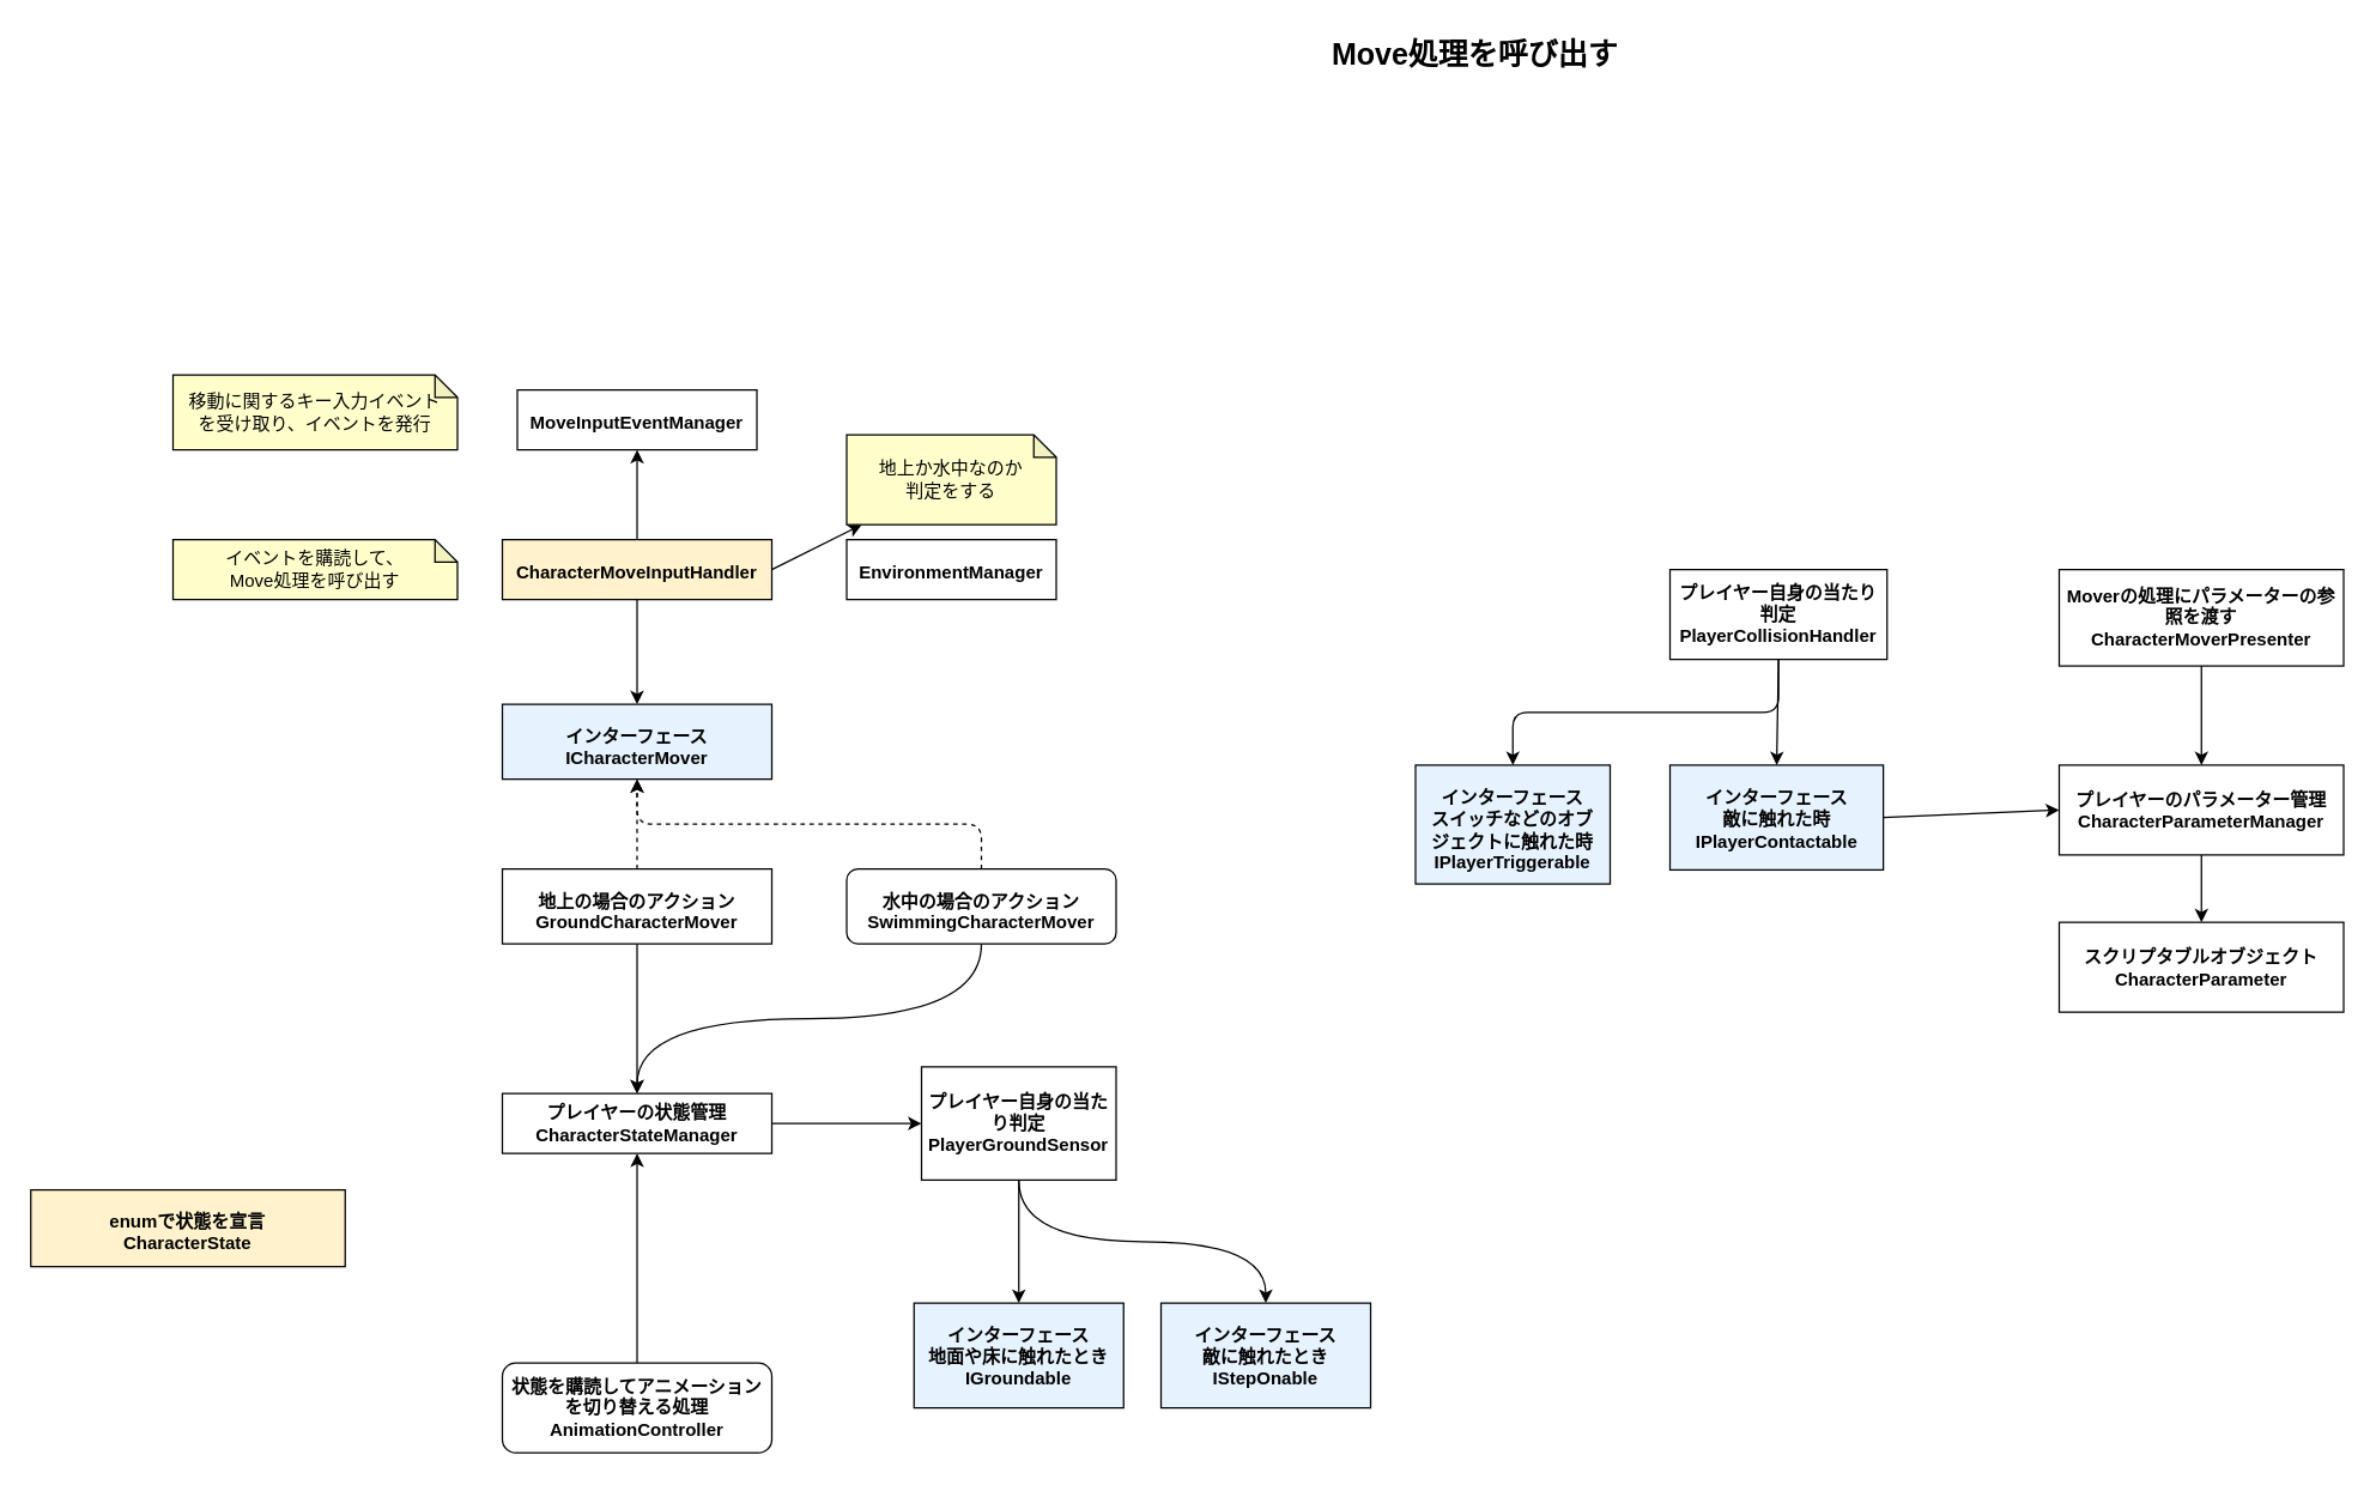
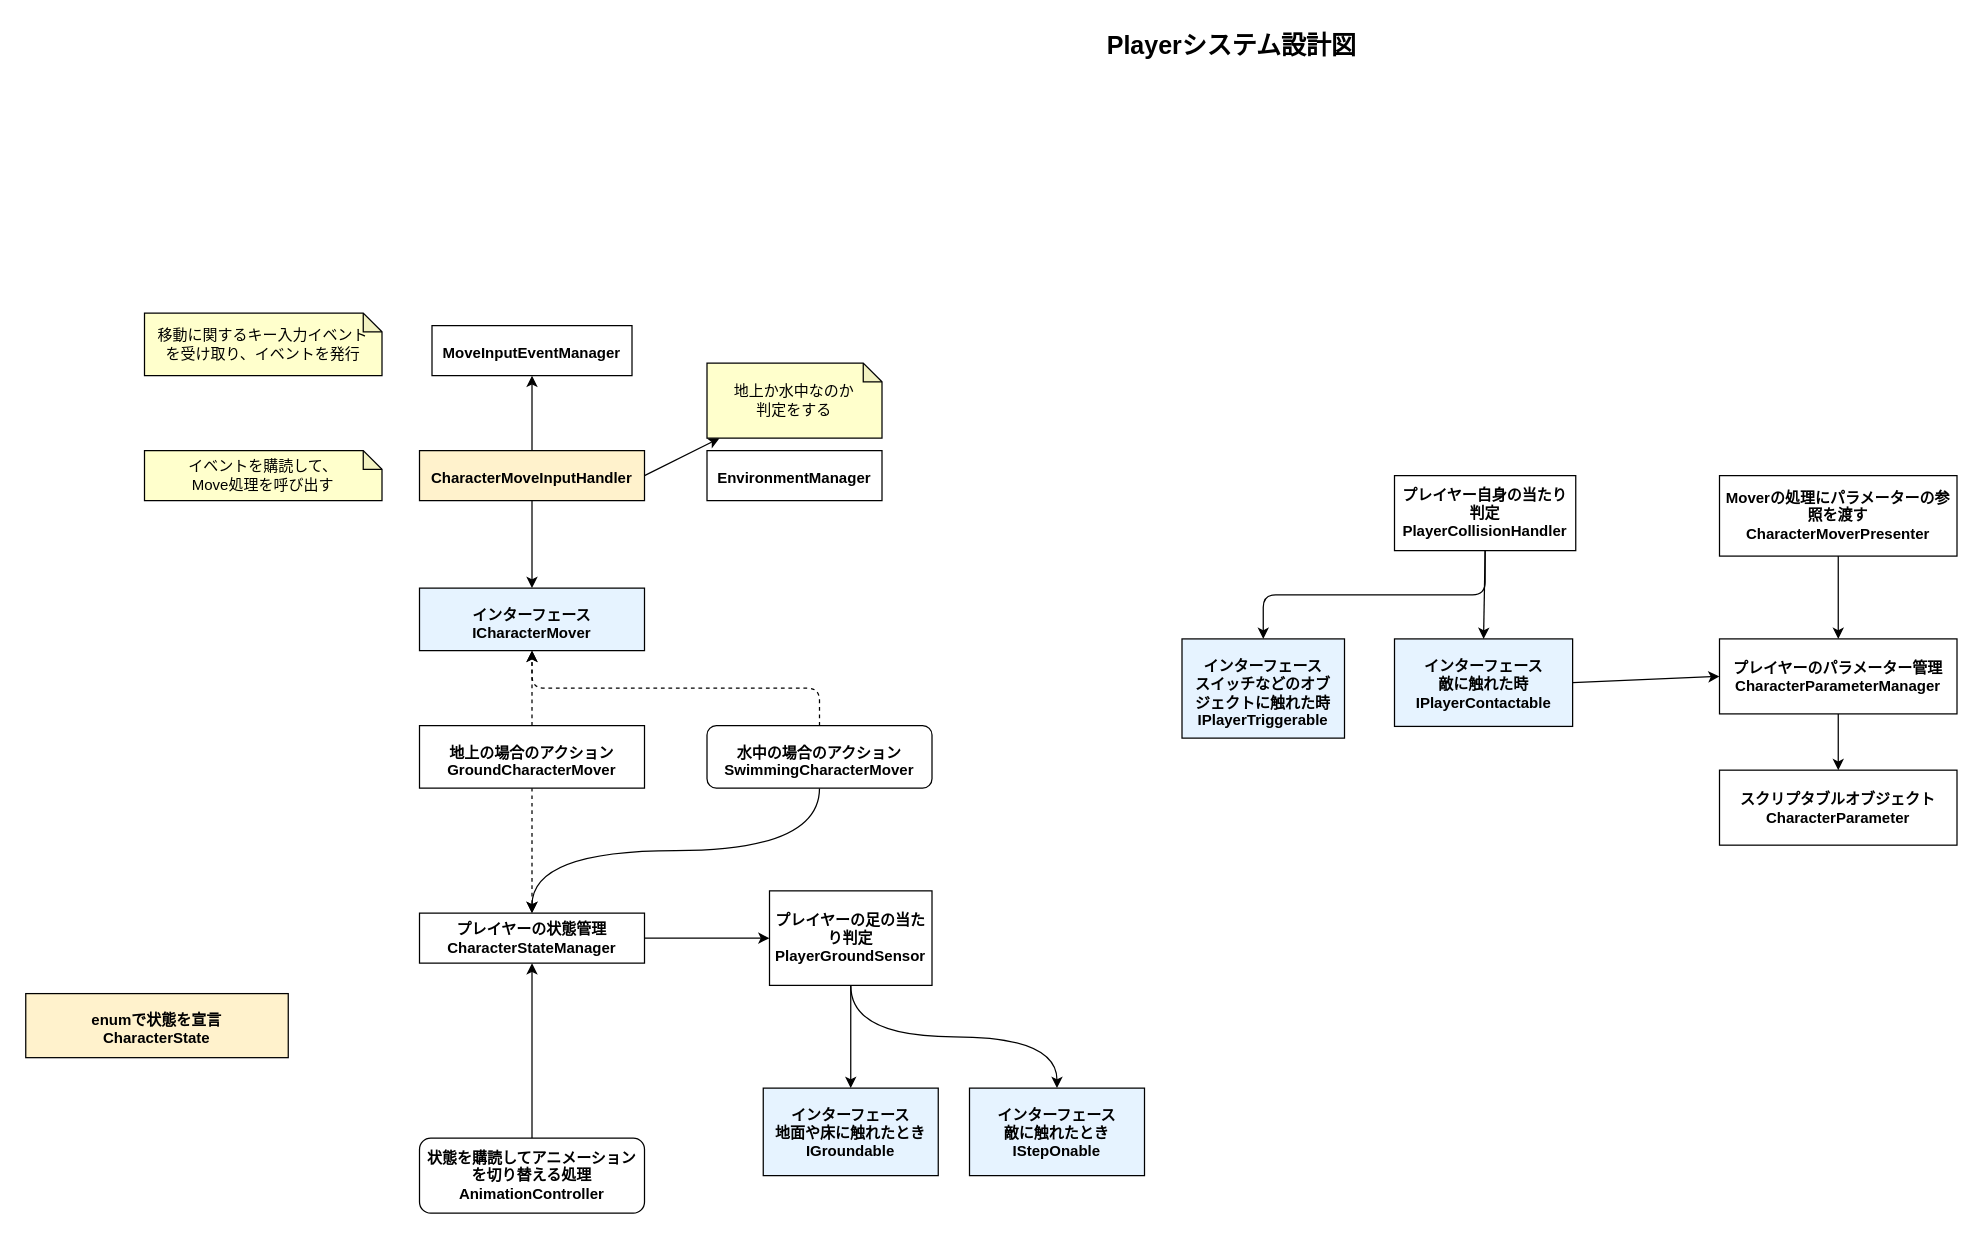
  <mxCell id="0" />
  <mxCell id="1" parent="0" />
- <mxCell id="2" value="Move処理を呼び出す" style="text;html=1;strokeColor=none;fillColor=none;align=center;verticalAlign=middle;whiteSpace=wrap;rounded=0;fontSize=20;fontStyle=1;" parent="1" vertex="1"><mxGeometry x="835" y="20" width="300" height="30" as="geometry" /></mxCell>
+ <mxCell id="2" value="Playerシステム設計図" style="text;html=1;strokeColor=none;fillColor=none;align=center;verticalAlign=middle;whiteSpace=wrap;rounded=0;fontSize=20;fontStyle=1;" parent="1" vertex="1"><mxGeometry x="835" y="20" width="300" height="30" as="geometry" /></mxCell>
  <mxCell id="3" value="&lt;b&gt;MoveInputEventManager&lt;/b&gt;" style="rounded=0;whiteSpace=wrap;html=1;align=center;verticalAlign=top;spacing=10;" parent="1" vertex="1"><mxGeometry x="345" y="260" width="160" height="40" as="geometry" /></mxCell>
  <mxCell id="4" value="&lt;div style=&quot;&quot;&gt;&lt;b&gt;インターフェース&lt;/b&gt;&lt;/div&gt;&lt;div style=&quot;&quot;&gt;&lt;b style=&quot;background-color: transparent;&quot;&gt;ICharacterMover&lt;/b&gt;&lt;/div&gt;" style="rounded=0;whiteSpace=wrap;html=1;align=center;verticalAlign=top;spacing=10;fillColor=#E6F3FF;" parent="1" vertex="1"><mxGeometry x="335" y="470" width="180" height="50" as="geometry" /></mxCell>
  <mxCell id="5" style="edgeStyle=orthogonalEdgeStyle;html=1;exitX=0.5;exitY=0;exitDx=0;exitDy=0;entryX=0.5;entryY=1;entryDx=0;entryDy=0;labelBorderColor=#FFFFFF;jumpSize=5;dashed=1;" parent="1" source="7" target="4" edge="1"><mxGeometry relative="1" as="geometry" /></mxCell>
- <mxCell id="6" style="edgeStyle=orthogonalEdgeStyle;curved=1;html=1;exitX=0.5;exitY=1;exitDx=0;exitDy=0;entryX=0.5;entryY=0;entryDx=0;entryDy=0;" parent="1" source="7" target="21" edge="1"><mxGeometry relative="1" as="geometry" /></mxCell>
+ <mxCell id="6" style="edgeStyle=orthogonalEdgeStyle;curved=1;html=1;exitX=0.5;exitY=1;exitDx=0;exitDy=0;entryX=0.5;entryY=0;entryDx=0;entryDy=0;dashed=1;" parent="1" source="7" target="21" edge="1"><mxGeometry relative="1" as="geometry" /></mxCell>
  <mxCell id="7" value="&lt;div style=&quot;&quot;&gt;&lt;b&gt;地上の場合のアクション&lt;/b&gt;&lt;/div&gt;&lt;div style=&quot;&quot;&gt;&lt;b style=&quot;background-color: transparent;&quot;&gt;GroundCharacterMover&lt;/b&gt;&lt;/div&gt;" style="rounded=0;whiteSpace=wrap;html=1;align=center;verticalAlign=top;spacing=10;" parent="1" vertex="1"><mxGeometry x="335" y="580" width="180" height="50" as="geometry" /></mxCell>
  <mxCell id="8" style="edgeStyle=orthogonalEdgeStyle;html=1;exitX=0.5;exitY=0;exitDx=0;exitDy=0;entryX=0.5;entryY=1;entryDx=0;entryDy=0;dashed=1;" parent="1" source="10" target="4" edge="1"><mxGeometry relative="1" as="geometry" /></mxCell>
  <mxCell id="9" style="edgeStyle=orthogonalEdgeStyle;curved=1;html=1;exitX=0.5;exitY=1;exitDx=0;exitDy=0;entryX=0.5;entryY=0;entryDx=0;entryDy=0;" parent="1" source="10" target="21" edge="1"><mxGeometry relative="1" as="geometry" /></mxCell>
  <mxCell id="10" value="&lt;div style=&quot;&quot;&gt;&lt;b style=&quot;background-color: transparent;&quot;&gt;水中の場合のアクション&lt;/b&gt;&lt;/div&gt;&lt;div style=&quot;&quot;&gt;&lt;b style=&quot;background-color: transparent;&quot;&gt;SwimmingCharacterMover&lt;/b&gt;&lt;/div&gt;" style="whiteSpace=wrap;html=1;align=center;verticalAlign=top;spacing=10;rounded=1;" parent="1" vertex="1"><mxGeometry x="565" y="580" width="180" height="50" as="geometry" /></mxCell>
  <mxCell id="11" style="edgeStyle=none;html=1;exitX=1;exitY=0.5;exitDx=0;exitDy=0;" parent="1" source="14" target="19" edge="1"><mxGeometry relative="1" as="geometry" /></mxCell>
  <mxCell id="12" style="edgeStyle=none;html=1;exitX=0.5;exitY=0;exitDx=0;exitDy=0;entryX=0.5;entryY=1;entryDx=0;entryDy=0;" parent="1" source="14" target="3" edge="1"><mxGeometry relative="1" as="geometry" /></mxCell>
  <mxCell id="13" style="edgeStyle=orthogonalEdgeStyle;curved=1;html=1;exitX=0.5;exitY=1;exitDx=0;exitDy=0;entryX=0.5;entryY=0;entryDx=0;entryDy=0;" parent="1" source="14" target="4" edge="1"><mxGeometry relative="1" as="geometry" /></mxCell>
  <mxCell id="14" value="&lt;div style=&quot;&quot;&gt;&lt;b style=&quot;background-color: transparent;&quot;&gt;CharacterMoveInputHandler&lt;/b&gt;&lt;/div&gt;" style="rounded=0;whiteSpace=wrap;html=1;align=center;verticalAlign=top;spacing=10;fillColor=#fff2cc;" parent="1" vertex="1"><mxGeometry x="335" y="360" width="180" height="40" as="geometry" /></mxCell>
  <mxCell id="15" value="&lt;div style=&quot;&quot;&gt;&lt;b style=&quot;background-color: transparent;&quot;&gt;EnvironmentManager&lt;/b&gt;&lt;/div&gt;" style="rounded=0;whiteSpace=wrap;html=1;align=center;verticalAlign=top;spacing=10;" parent="1" vertex="1"><mxGeometry x="565" y="360" width="140" height="40" as="geometry" /></mxCell>
  <mxCell id="16" value="&lt;div&gt;&lt;span style=&quot;font-weight: bold; background-color: transparent;&quot;&gt;enumで状態を宣言&lt;/span&gt;&lt;/div&gt;&lt;b&gt;CharacterState&lt;/b&gt;" style="rounded=0;whiteSpace=wrap;html=1;align=center;verticalAlign=top;spacing=10;fillColor=#FFF2CC;" parent="1" vertex="1"><mxGeometry x="20" y="794.38" width="210" height="51.25" as="geometry" /></mxCell>
  <mxCell id="17" value="イベントを購読して、&lt;br&gt;Move処理を呼び出す" style="shape=note;whiteSpace=wrap;html=1;backgroundOutline=1;darkOpacity=0.05;size=15;fillColor=#FFFFCC;" parent="1" vertex="1"><mxGeometry x="115" y="360" width="190" height="40" as="geometry" /></mxCell>
  <mxCell id="18" value="移動に関するキー入力イベント&lt;div&gt;を受け取り、イベントを発行&lt;/div&gt;" style="shape=note;whiteSpace=wrap;html=1;backgroundOutline=1;darkOpacity=0.05;size=15;fillColor=#FFFFCC;" parent="1" vertex="1"><mxGeometry x="115" y="250" width="190" height="50" as="geometry" /></mxCell>
  <mxCell id="19" value="地上か水中なのか&lt;div&gt;判定をする&lt;/div&gt;" style="shape=note;whiteSpace=wrap;html=1;backgroundOutline=1;darkOpacity=0.05;size=15;fillColor=#FFFFCC;" parent="1" vertex="1"><mxGeometry x="565" y="290" width="140" height="60" as="geometry" /></mxCell>
  <mxCell id="20" style="edgeStyle=none;html=1;exitX=1;exitY=0.5;exitDx=0;exitDy=0;entryX=0;entryY=0.5;entryDx=0;entryDy=0;" parent="1" source="21" target="31" edge="1"><mxGeometry relative="1" as="geometry" /></mxCell>
  <mxCell id="21" value="&lt;div&gt;&lt;b&gt;プレイヤーの状態管理&lt;/b&gt;&lt;/div&gt;&lt;b&gt;CharacterStateManager&lt;/b&gt;" style="whiteSpace=wrap;html=1;" parent="1" vertex="1"><mxGeometry x="335" y="730" width="180" height="40" as="geometry" /></mxCell>
  <mxCell id="22" style="edgeStyle=orthogonalEdgeStyle;curved=1;html=1;exitX=0.5;exitY=0;exitDx=0;exitDy=0;entryX=0.5;entryY=1;entryDx=0;entryDy=0;" parent="1" source="23" target="21" edge="1"><mxGeometry relative="1" as="geometry" /></mxCell>
  <mxCell id="23" value="&lt;div&gt;&lt;b&gt;状態を購読してアニメーションを切り替える処理&lt;/b&gt;&lt;/div&gt;&lt;div&gt;&lt;b style=&quot;background-color: transparent;&quot;&gt;AnimationController&lt;/b&gt;&lt;/div&gt;" style="whiteSpace=wrap;html=1;rounded=1;" parent="1" vertex="1"><mxGeometry x="335" y="910" width="180" height="60" as="geometry" /></mxCell>
  <mxCell id="24" style="edgeStyle=orthogonalEdgeStyle;curved=1;html=1;exitX=0.5;exitY=1;exitDx=0;exitDy=0;entryX=0.5;entryY=0;entryDx=0;entryDy=0;" parent="1" source="25" target="26" edge="1"><mxGeometry relative="1" as="geometry" /></mxCell>
  <mxCell id="25" value="&lt;div&gt;&lt;b&gt;プレイヤーのパラメーター管理&lt;/b&gt;&lt;/div&gt;&lt;b&gt;CharacterParameterManager&lt;/b&gt;" style="whiteSpace=wrap;html=1;" parent="1" vertex="1"><mxGeometry x="1375" y="510.62" width="190" height="60" as="geometry" /></mxCell>
  <mxCell id="26" value="&lt;div&gt;&lt;b&gt;スクリプタブルオブジェクト&lt;/b&gt;&lt;/div&gt;&lt;b&gt;CharacterParameter&lt;/b&gt;" style="whiteSpace=wrap;html=1;" parent="1" vertex="1"><mxGeometry x="1375" y="615.63" width="190" height="60" as="geometry" /></mxCell>
  <mxCell id="27" style="edgeStyle=none;html=1;exitX=0.5;exitY=1;exitDx=0;exitDy=0;entryX=0.5;entryY=0;entryDx=0;entryDy=0;" parent="1" source="28" target="25" edge="1"><mxGeometry relative="1" as="geometry" /></mxCell>
  <mxCell id="28" value="&lt;div&gt;&lt;b&gt;Moverの処理にパラメーターの参照を渡す&lt;/b&gt;&lt;/div&gt;&lt;b&gt;CharacterMoverPresenter&lt;/b&gt;" style="whiteSpace=wrap;html=1;" parent="1" vertex="1"><mxGeometry x="1375" y="380" width="190" height="64.38" as="geometry" /></mxCell>
  <mxCell id="29" style="edgeStyle=orthogonalEdgeStyle;curved=1;html=1;exitX=0.5;exitY=1;exitDx=0;exitDy=0;entryX=0.5;entryY=0;entryDx=0;entryDy=0;" parent="1" source="31" target="32" edge="1"><mxGeometry relative="1" as="geometry"><mxPoint x="975" y="880.62" as="targetPoint" /></mxGeometry></mxCell>
  <mxCell id="30" style="edgeStyle=orthogonalEdgeStyle;curved=1;html=1;exitX=0.5;exitY=1;exitDx=0;exitDy=0;entryX=0.5;entryY=0;entryDx=0;entryDy=0;" parent="1" source="31" target="33" edge="1"><mxGeometry relative="1" as="geometry"><mxPoint x="830" y="880.62" as="targetPoint" /></mxGeometry></mxCell>
- <mxCell id="31" value="&lt;div&gt;&lt;b&gt;プレイヤー自身の当たり判定&lt;/b&gt;&lt;/div&gt;&lt;b&gt;PlayerGroundSensor&lt;/b&gt;" style="whiteSpace=wrap;html=1;" parent="1" vertex="1"><mxGeometry x="615" y="712.19" width="130" height="75.62" as="geometry" /></mxCell>
+ <mxCell id="31" value="&lt;div&gt;&lt;b&gt;プレイヤーの足の当たり判定&lt;/b&gt;&lt;/div&gt;&lt;b&gt;PlayerGroundSensor&lt;/b&gt;" style="whiteSpace=wrap;html=1;" parent="1" vertex="1"><mxGeometry x="615" y="712.19" width="130" height="75.62" as="geometry" /></mxCell>
  <mxCell id="32" value="&lt;div style=&quot;&quot;&gt;&lt;div&gt;&lt;b&gt;インターフェース&lt;/b&gt;&lt;/div&gt;&lt;div&gt;&lt;b&gt;地面や床に触れたとき&lt;/b&gt;&lt;/div&gt;&lt;b&gt;IGroundable&lt;/b&gt;&lt;/div&gt;" style="rounded=0;whiteSpace=wrap;html=1;align=center;verticalAlign=top;spacing=10;fillColor=#E6F3FF;" parent="1" vertex="1"><mxGeometry x="610" y="870" width="140" height="70" as="geometry" /></mxCell>
  <mxCell id="33" value="&lt;div style=&quot;&quot;&gt;&lt;div&gt;&lt;b&gt;インターフェース&lt;/b&gt;&lt;/div&gt;&lt;div&gt;&lt;b&gt;敵に触れたとき&lt;/b&gt;&lt;/div&gt;&lt;b&gt;IStepOnable&lt;/b&gt;&lt;/div&gt;" style="rounded=0;whiteSpace=wrap;html=1;align=center;verticalAlign=top;spacing=10;fillColor=#E6F3FF;" parent="1" vertex="1"><mxGeometry x="775" y="870" width="140" height="70" as="geometry" /></mxCell>
  <mxCell id="34" style="edgeStyle=none;html=1;exitX=1;exitY=0.5;exitDx=0;exitDy=0;entryX=0;entryY=0.5;entryDx=0;entryDy=0;" parent="1" source="35" target="25" edge="1"><mxGeometry relative="1" as="geometry" /></mxCell>
  <mxCell id="35" value="&lt;div style=&quot;&quot;&gt;&lt;div&gt;&lt;b&gt;インターフェース&lt;/b&gt;&lt;/div&gt;&lt;div&gt;&lt;b&gt;敵に触れた時&lt;/b&gt;&lt;/div&gt;&lt;b&gt;IPlayerContactable&lt;/b&gt;&lt;/div&gt;" style="rounded=0;whiteSpace=wrap;html=1;align=center;verticalAlign=top;spacing=10;fillColor=#E6F3FF;" parent="1" vertex="1"><mxGeometry x="1115" y="510.63" width="142.5" height="70" as="geometry" /></mxCell>
  <mxCell id="36" value="&lt;div style=&quot;&quot;&gt;&lt;div&gt;&lt;b&gt;インターフェース&lt;/b&gt;&lt;/div&gt;&lt;div&gt;&lt;b&gt;スイッチなどのオブジェクトに触れた時&lt;/b&gt;&lt;/div&gt;&lt;b&gt;IPlayerTriggerable&lt;/b&gt;&lt;/div&gt;" style="rounded=0;whiteSpace=wrap;html=1;align=center;verticalAlign=top;spacing=10;fillColor=#E6F3FF;" parent="1" vertex="1"><mxGeometry x="945" y="510.63" width="130" height="79.37" as="geometry" /></mxCell>
  <mxCell id="37" style="edgeStyle=orthogonalEdgeStyle;html=1;exitX=0.5;exitY=1;exitDx=0;exitDy=0;entryX=0.5;entryY=0;entryDx=0;entryDy=0;" parent="1" source="39" target="36" edge="1"><mxGeometry relative="1" as="geometry" /></mxCell>
  <mxCell id="38" style="edgeStyle=none;html=1;exitX=0.5;exitY=1;exitDx=0;exitDy=0;entryX=0.5;entryY=0;entryDx=0;entryDy=0;" parent="1" source="39" target="35" edge="1"><mxGeometry relative="1" as="geometry" /></mxCell>
  <mxCell id="39" value="&lt;div&gt;&lt;b&gt;プレイヤー自身の当たり判定&lt;/b&gt;&lt;/div&gt;&lt;b&gt;PlayerCollisionHandler&lt;/b&gt;" style="whiteSpace=wrap;html=1;" parent="1" vertex="1"><mxGeometry x="1115" y="380" width="145" height="60" as="geometry" /></mxCell>
